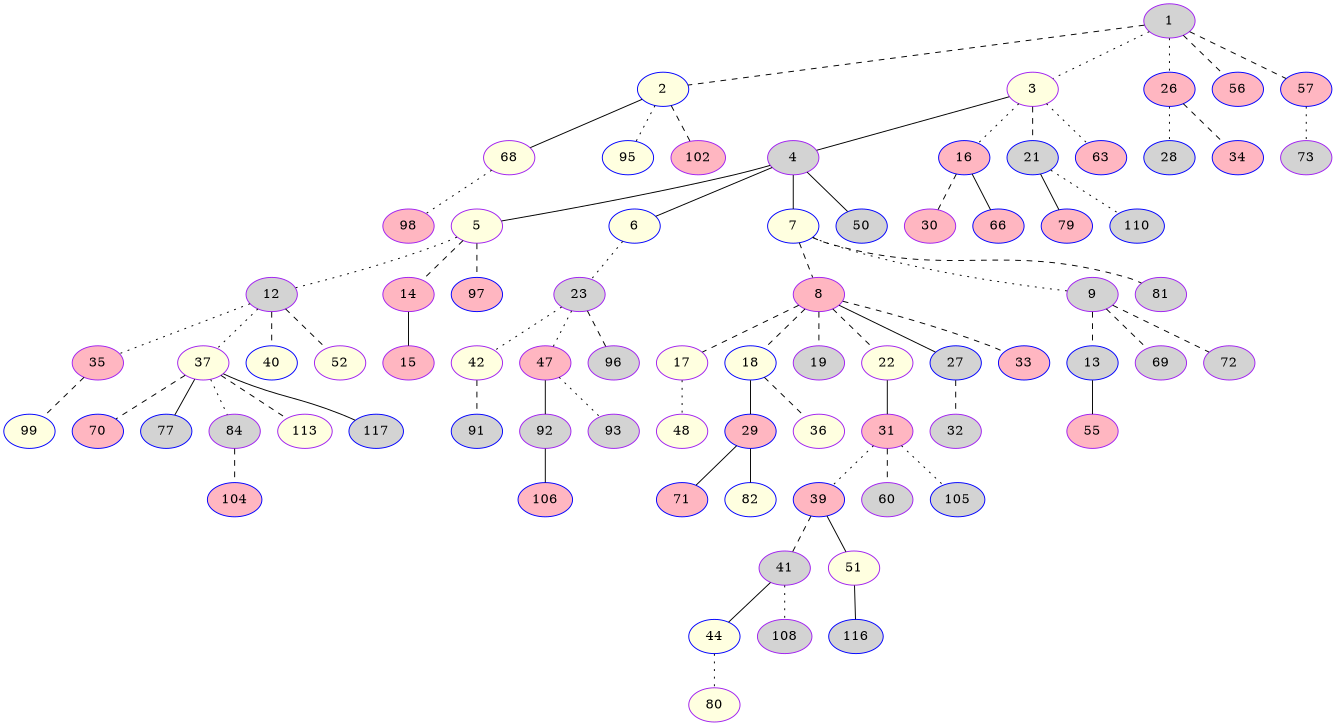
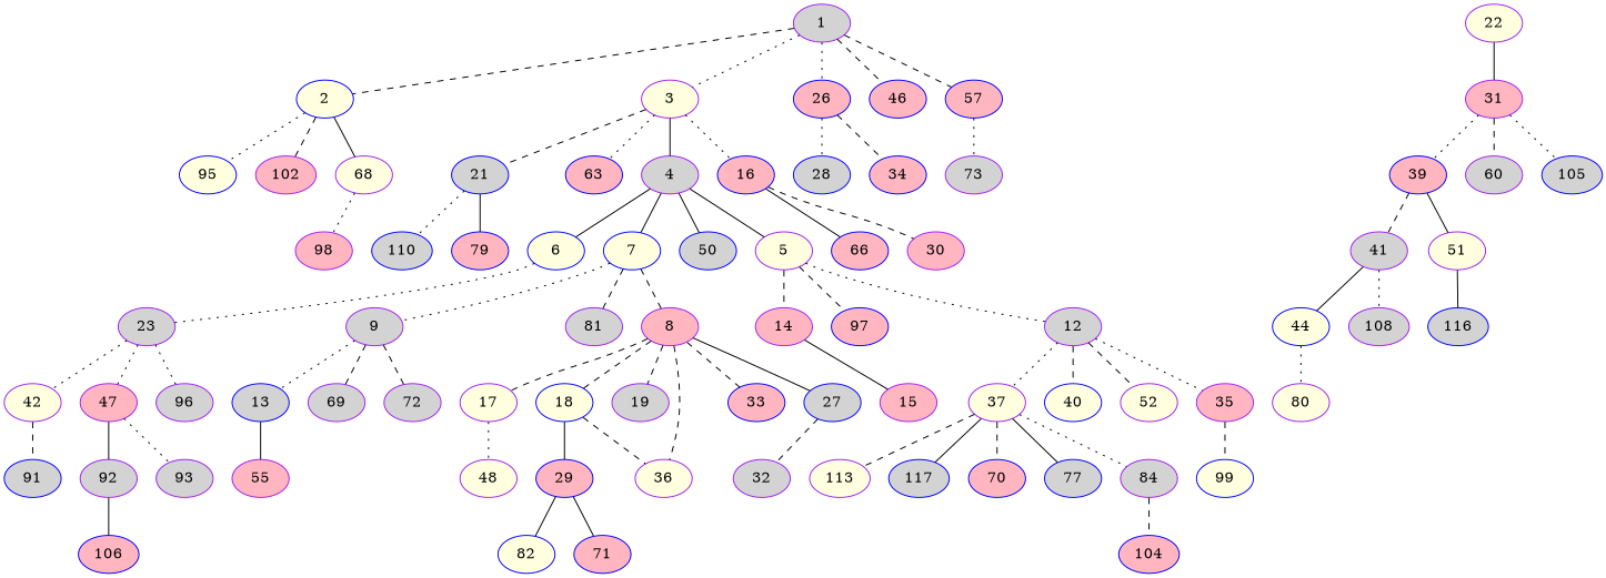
  graph {
    node [color=purple fillcolor=lightgrey style=filled]
    edge [style=dashed]
    1 [super="+49"]
    2 [color=blue fillcolor=lightyellow super="+24"]
    3 [fillcolor=lightyellow super="+20"]
    26 [color=blue fillcolor=lightpink super="+61"]
-   56 [color=blue fillcolor=lightpink]
+   56 [color=blue fillcolor=lightpink label=46]
    57 [color=blue fillcolor=lightpink super="+65"]
    68 [fillcolor=lightyellow super="+109"]
    95 [color=blue fillcolor=lightyellow]
    102 [fillcolor=lightpink]
    4 [super="+45"]
    16 [color=blue fillcolor=lightpink super="+64"]
    21 [color=blue super="+83"]
    63 [color=blue fillcolor=lightpink super="+85"]
    28 [color=blue]
    34 [color=blue fillcolor=lightpink]
    73
    98 [fillcolor=lightpink super="+112"]
    5 [fillcolor=lightyellow super="+10"]
    6 [color=blue fillcolor=lightyellow]
    7 [color=blue fillcolor=lightyellow super="+38"]
    50 [color=blue super="+107"]
    30 [fillcolor=lightpink super="+78"]
    66 [color=blue fillcolor=lightpink]
    79 [color=blue fillcolor=lightpink]
    110 [color=blue]
    12 [super="+25"]
    14 [fillcolor=lightpink super="+86"]
    97 [color=blue fillcolor=lightpink]
    23 [super="+58"]
    8 [fillcolor=lightpink super="+11"]
    9 [super="+54"]
    n32 [label=81]
    35 [fillcolor=lightpink]
    37 [fillcolor=lightyellow super="+67"]
    40 [color=blue fillcolor=lightyellow super="+90"]
    52 [fillcolor=lightyellow super="+114"]
    15 [fillcolor=lightpink]
    42 [fillcolor=lightyellow super="+103"]
    47 [fillcolor=lightpink super="+115"]
    96
    17 [fillcolor=lightyellow]
    18 [color=blue fillcolor=lightyellow super="+46"]
    19
    22 [fillcolor=lightyellow]
    27 [color=blue super="+62"]
    33 [color=blue fillcolor=lightpink]
    13 [color=blue]
    69
    72
    48 [fillcolor=lightyellow super="+76"]
    29 [color=blue fillcolor=lightpink super="+53"]
    36 [fillcolor=lightyellow super="+75"]
    31 [fillcolor=lightpink super="+43"]
    32
    55 [fillcolor=lightpink super="+111"]
    99 [color=blue fillcolor=lightyellow]
    70 [color=blue fillcolor=lightpink]
    77 [color=blue super="+94"]
    84
    113 [fillcolor=lightyellow]
    117 [color=blue]
    71 [color=blue fillcolor=lightpink]
    82 [color=blue fillcolor=lightyellow]
    39 [color=blue fillcolor=lightpink]
    60 [super="+118"]
    105 [color=blue]
    91 [color=blue]
    92 [super="+101"]
    93
    41 [super="+74"]
    51 [fillcolor=lightyellow super="+81"]
    104 [color=blue fillcolor=lightpink]
    44 [color=blue fillcolor=lightyellow super="+87"]
    108
    116 [color=blue]
    80 [fillcolor=lightyellow]
    106 [color=blue fillcolor=lightpink]
    1 -- 2
    1 -- 3 [style=dotted]
    1 -- 26 [style=dotted]
    1 -- 56
    1 -- 57
    2 -- 68 [style=solid]
    2 -- 95 [style=dotted]
    2 -- 102
    3 -- 4 [style=solid]
    3 -- 16 [style=dotted]
    3 -- 21
    3 -- 63 [style=dotted]
    26 -- 28 [style=dotted]
    26 -- 34
    57 -- 73 [style=dotted]
    68 -- 98 [style=dotted]
    4 -- 5 [style=solid]
    4 -- 6 [style=solid]
    4 -- 7 [style=solid]
    4 -- 50 [style=solid]
    16 -- 30
    16 -- 66 [style=solid]
    21 -- 79 [style=solid]
    21 -- 110 [style=dotted]
    5 -- 12 [style=dotted]
    5 -- 14
    5 -- 97
    6 -- 23 [style=dotted]
    7 -- 8
    7 -- 9 [style=dotted]
    7 -- n32
    12 -- 35 [style=dotted]
    12 -- 37 [style=dotted]
    12 -- 40
    12 -- 52
    14 -- 15 [style=solid]
    23 -- 42 [style=dotted]
    23 -- 47 [style=dotted]
-   23 -- 96
+   23 -- 96 [style=dotted]
    8 -- 17
    8 -- 18
    8 -- 19
-   8 -- 22
+   8 -- 36
    8 -- 27 [style=solid]
    8 -- 33
-   9 -- 13
+   9 -- 13 [style=dotted]
    9 -- 69
    9 -- 72
    35 -- 99
    37 -- 70
    37 -- 77 [style=solid]
    37 -- 84 [style=dotted]
    37 -- 113
    37 -- 117 [style=solid]
    42 -- 91
    47 -- 92 [style=solid]
    47 -- 93 [style=dotted]
    17 -- 48 [style=dotted]
    18 -- 29 [style=solid]
    18 -- 36
    22 -- 31 [style=solid]
    27 -- 32
    13 -- 55 [style=solid]
    29 -- 71 [style=solid]
    29 -- 82 [style=solid]
    31 -- 39 [style=dotted]
    31 -- 60
    31 -- 105 [style=dotted]
    84 -- 104
    39 -- 41
    39 -- 51 [style=solid]
    92 -- 106 [style=solid]
    41 -- 44 [style=solid]
    41 -- 108 [style=dotted]
    51 -- 116 [style=solid]
    44 -- 80 [style=dotted]
  }
